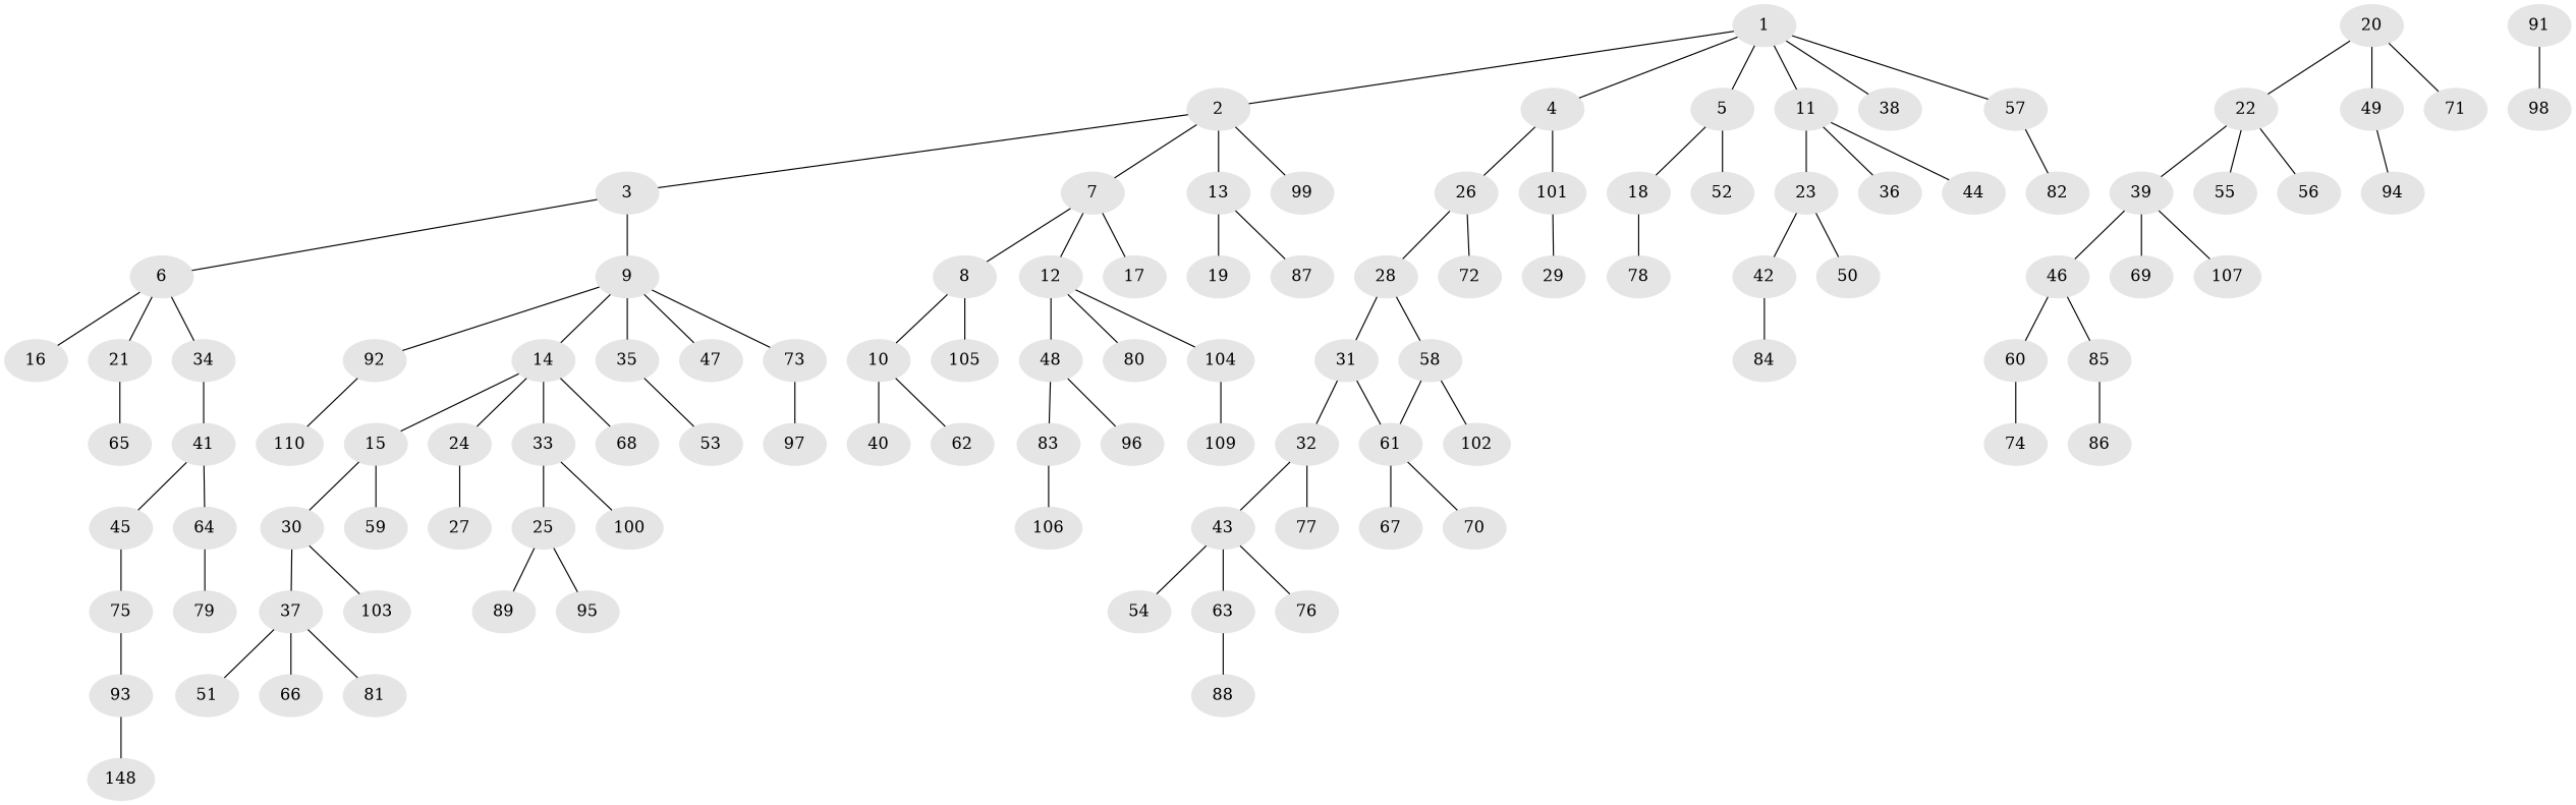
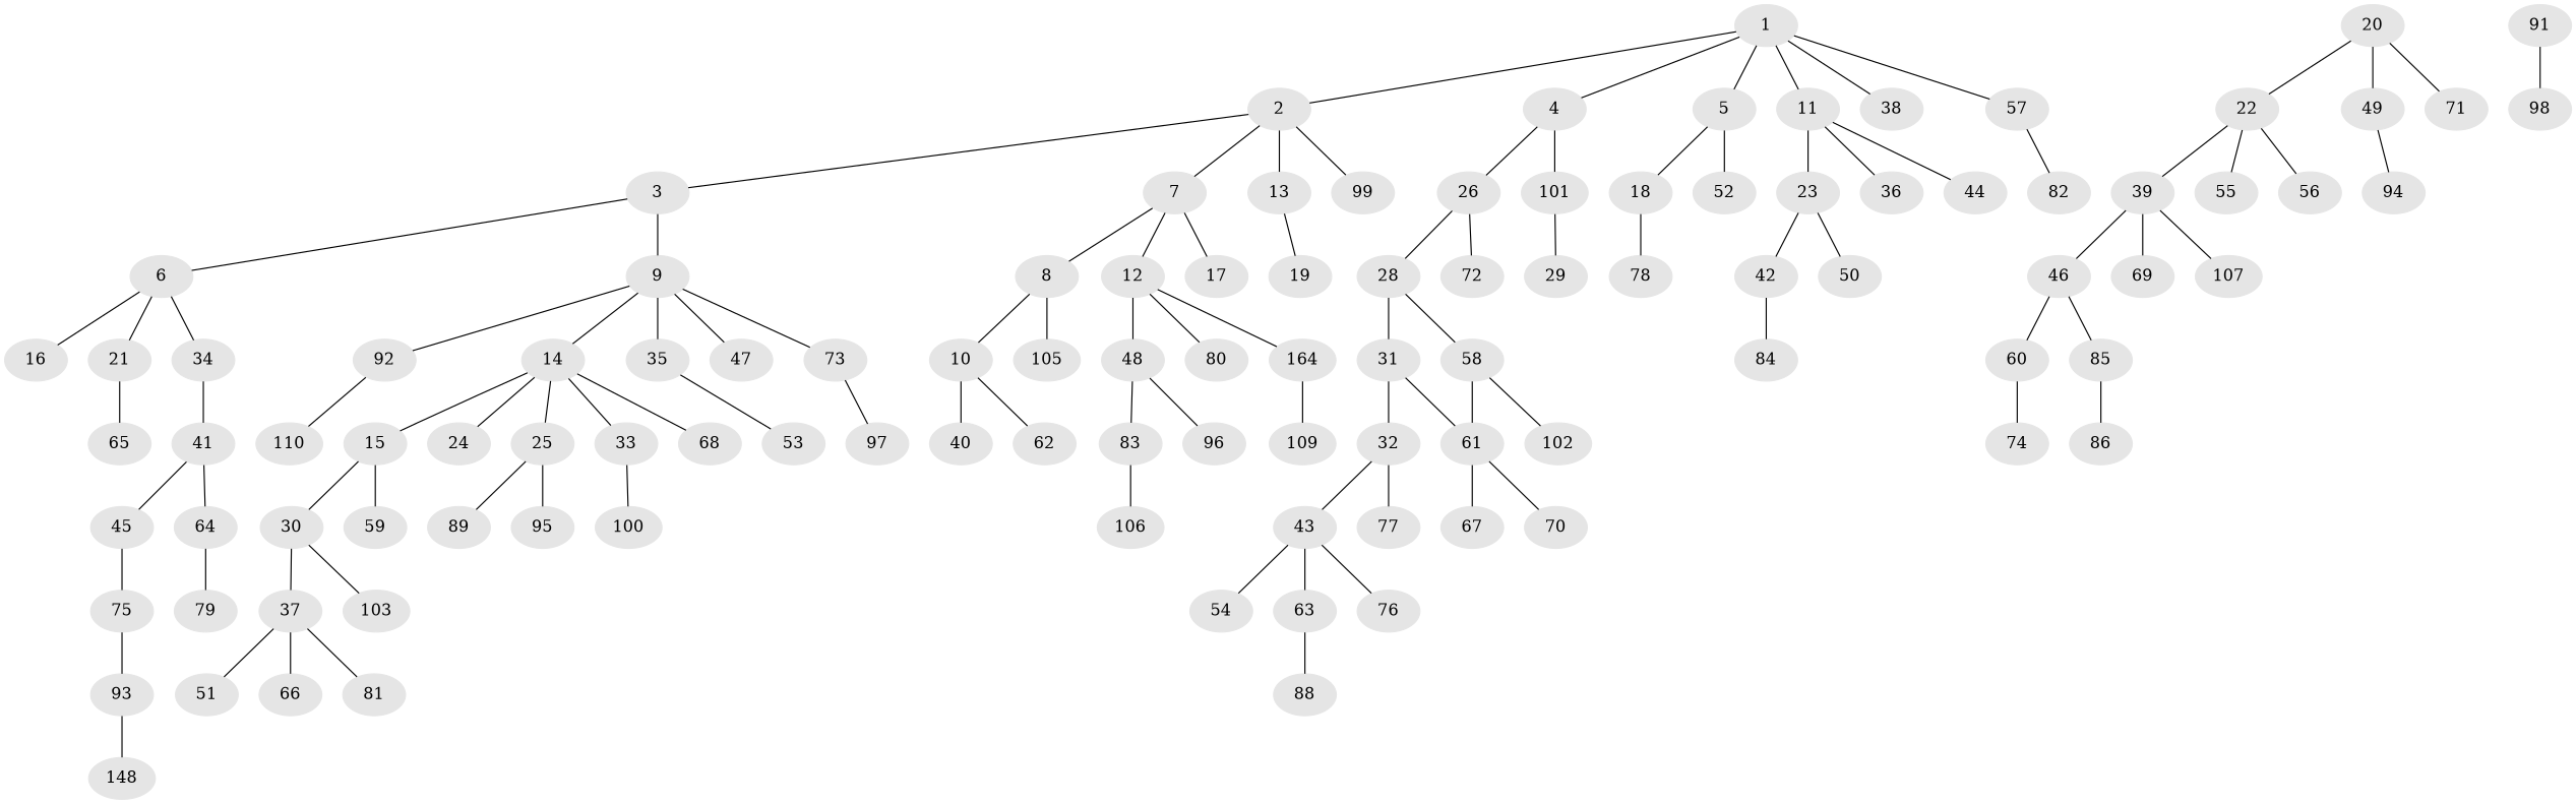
  graph {
    node [color=gray90 style=filled]
    1
    2
    4
    5
    11
    38
    57
    3
    7
    13
    99
    26
    101
    18
    52
    23
    36
    44
    82
    6
    9
    8
    12
    17
    19
-   87
    16
    21
    34
    92
    14
    35
    47
    73
    110
    28
    72
    29
    78
    65
    41
    10
    105
    48
    80
-   104
+   104 [label=164]
    40
    62
    15
    24
    25
    33
    68
    53
    97
    20
    22
    49
    71
    42
    50
    83
    96
    109
    30
    59
-   27
    89
    95
    100
    37
    103
    39
    55
    56
    94
    46
    69
    107
    84
    31
    58
    32
    61
    102
    51
    66
    81
    43
    77
    91
    98
    54
    63
    76
    45
    64
    60
    85
    75
    79
    88
    93
    74
    86
    106
    67
    70
    n109 [label=148]
    1 -- 2
    1 -- 4
    1 -- 5
    1 -- 11
    1 -- 38
    1 -- 57
    2 -- 3
    2 -- 7
    2 -- 13
    2 -- 99
    4 -- 26
    4 -- 101
    5 -- 18
    5 -- 52
    11 -- 23
    11 -- 36
    11 -- 44
    57 -- 82
    3 -- 6
    3 -- 9
    7 -- 8
    7 -- 12
    7 -- 17
    13 -- 19
-   13 -- 87
    26 -- 28
    26 -- 72
    101 -- 29
    18 -- 78
    23 -- 42
    23 -- 50
    6 -- 16
    6 -- 21
    6 -- 34
    9 -- 92
    9 -- 14
    9 -- 35
    9 -- 47
    9 -- 73
    8 -- 10
    8 -- 105
    12 -- 48
    12 -- 80
    12 -- 104
    21 -- 65
    34 -- 41
    92 -- 110
    14 -- 15
    14 -- 24
-   33 -- 25
+   14 -- 25
    14 -- 33
    14 -- 68
    35 -- 53
    73 -- 97
    28 -- 31
    28 -- 58
    41 -- 45
    41 -- 64
    10 -- 40
    10 -- 62
    48 -- 83
    48 -- 96
    104 -- 109
    15 -- 30
    15 -- 59
-   24 -- 27
    25 -- 89
    25 -- 95
    33 -- 100
    20 -- 22
    20 -- 49
    20 -- 71
    22 -- 39
    22 -- 55
    22 -- 56
    49 -- 94
    42 -- 84
    83 -- 106
    30 -- 37
    30 -- 103
    37 -- 51
    37 -- 66
    37 -- 81
    39 -- 46
    39 -- 69
    39 -- 107
    46 -- 60
    46 -- 85
    31 -- 32
    31 -- 61
    58 -- 61
    58 -- 102
    32 -- 43
    32 -- 77
    61 -- 67
    61 -- 70
    43 -- 54
    43 -- 63
    43 -- 76
    91 -- 98
    63 -- 88
    45 -- 75
    64 -- 79
    60 -- 74
    85 -- 86
    75 -- 93
    93 -- n109
  }
